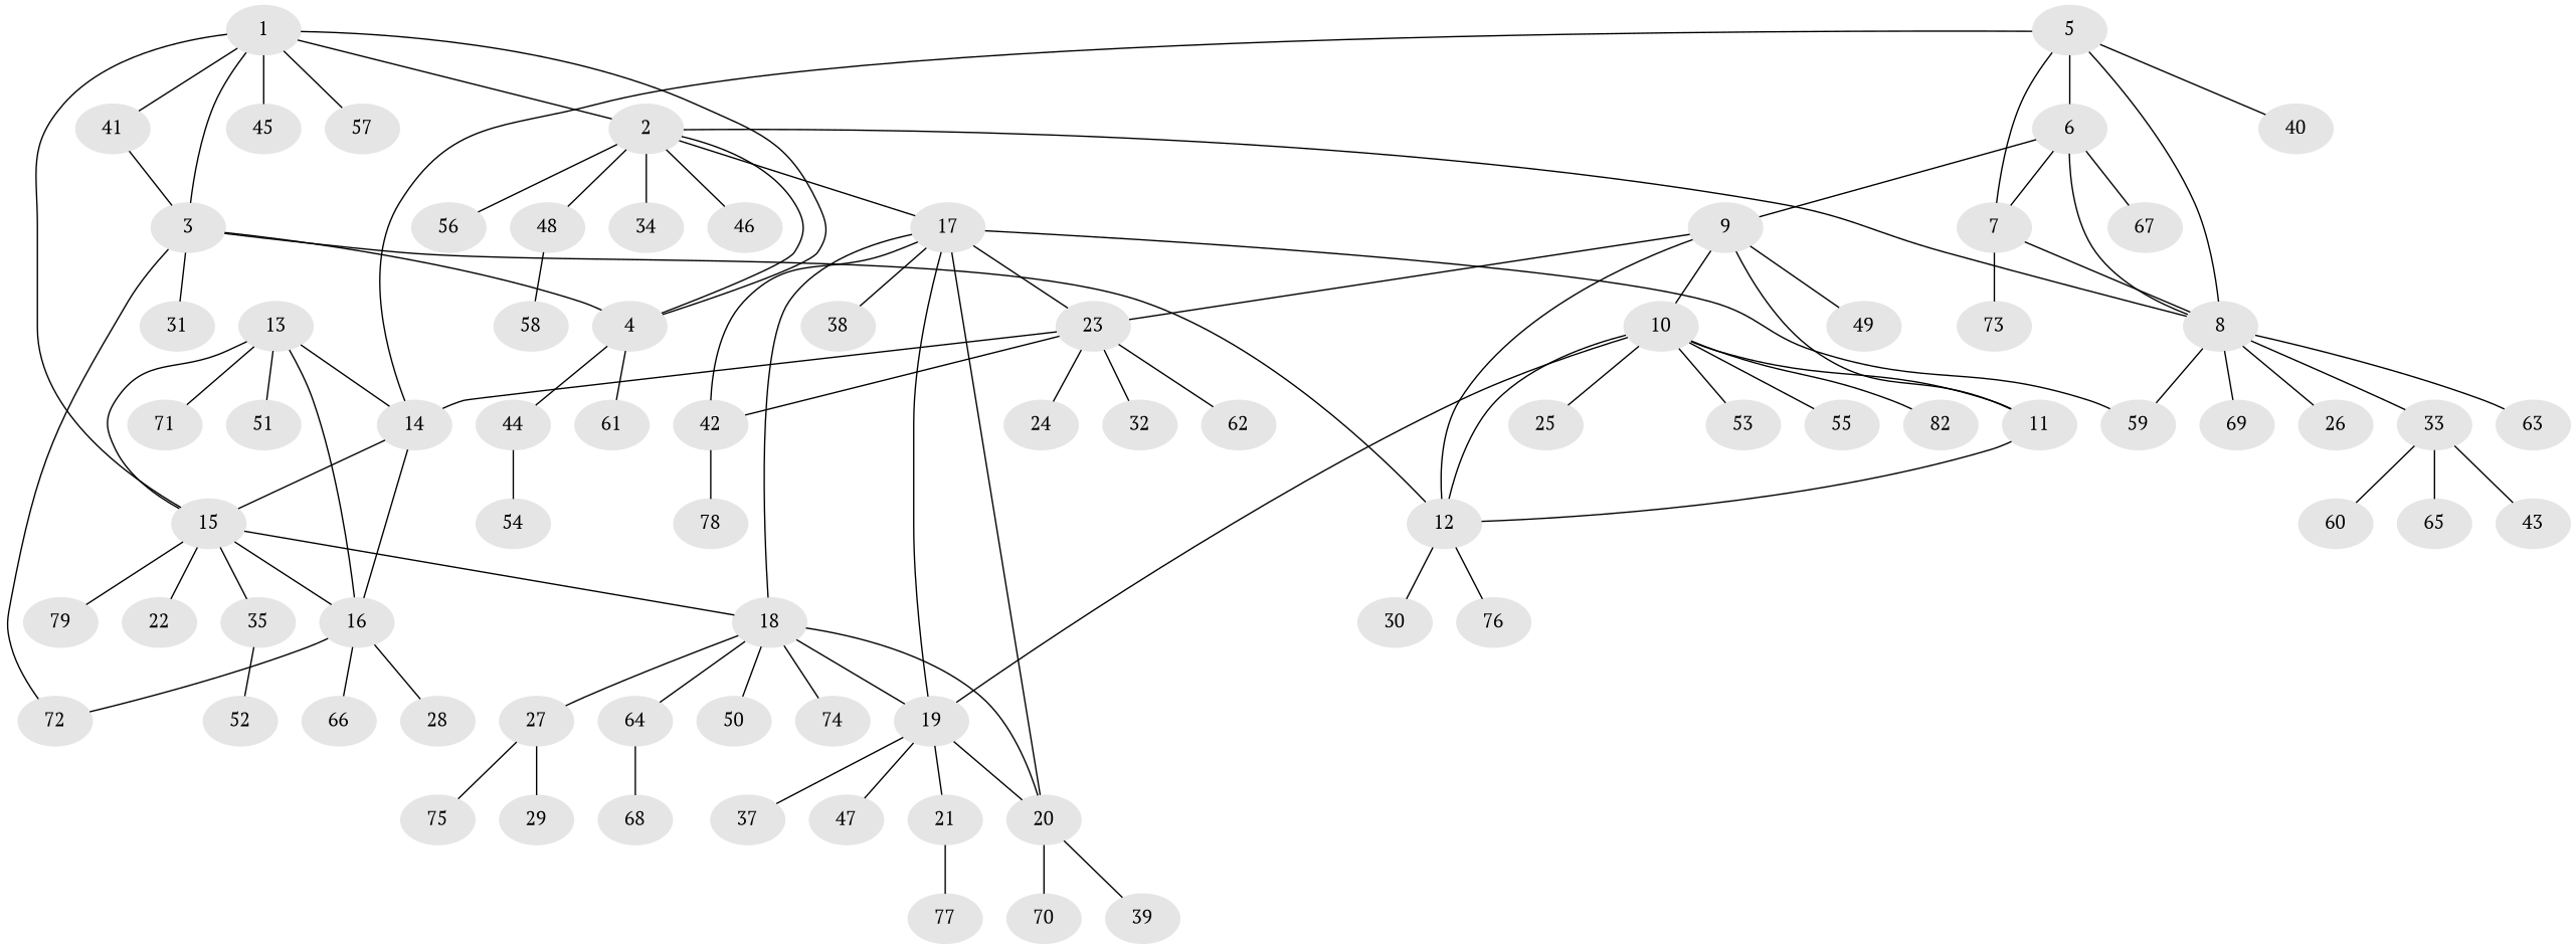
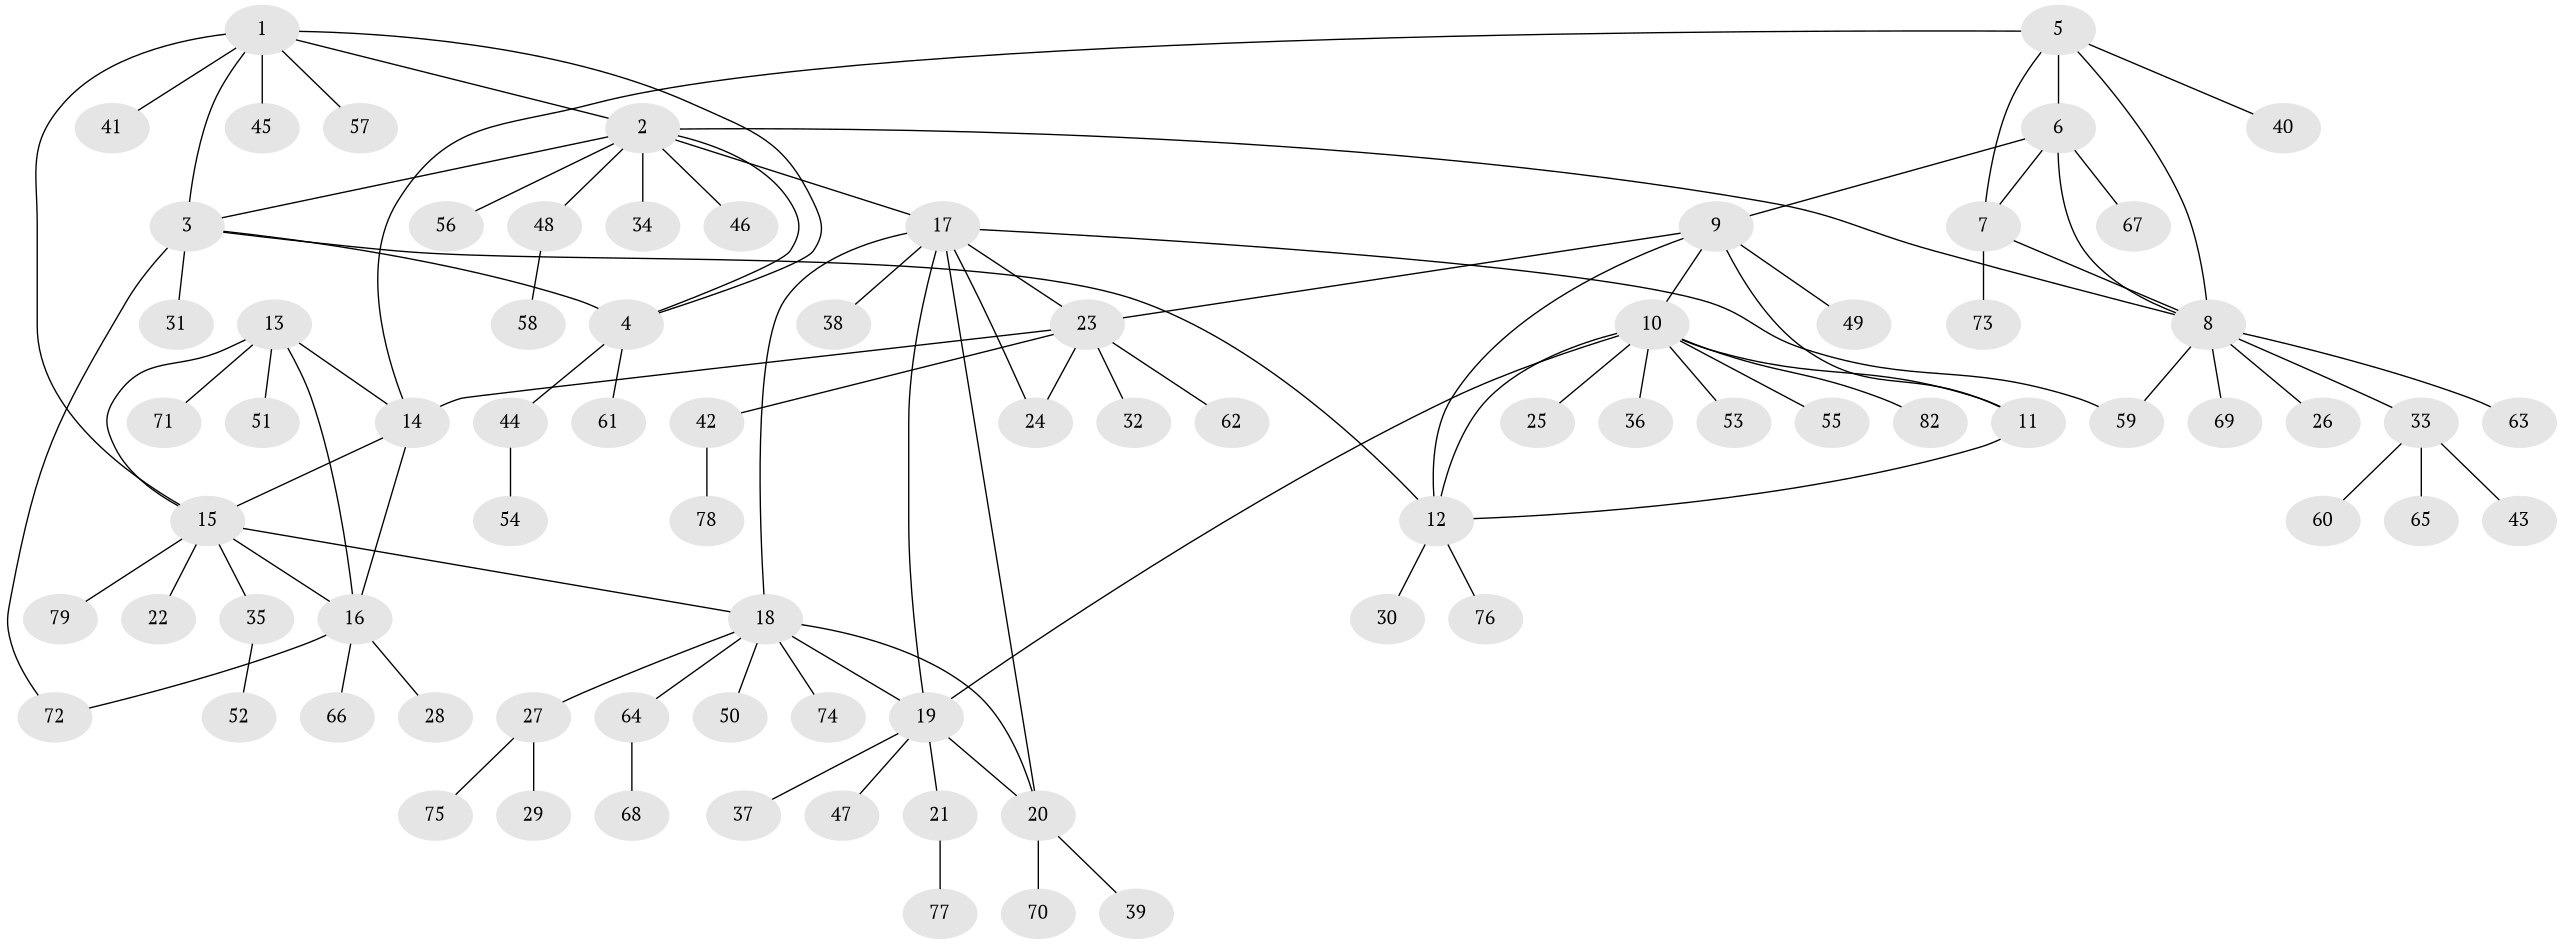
  graph {
    fontname="PT Serif"
    node [color=gray90 fontname="PT Serif" style=filled]
    edge [fontname="PT Serif"]
    1
    2
    3
    4
    15
    41
    45
    57
    8
    17
    34
    46
    48
    56
    12
    31
    72
    44
    61
    16
    18
    22
    35
    79
    26
    33
    59
    63
    69
    23
    19
    20
    24
    38
    58
    30
    76
    54
    5
    6
    7
    14
    40
    9
    67
    73
    10
    11
    49
    43
    60
    65
    25
+   36
    53
    55
    n57 [label=82]
    32
    42
    62
    21
    37
    47
    13
    51
    71
    28
    66
    27
    50
    64
    74
    52
    39
    70
    29
    75
    68
    77
    78
    1 -- 2
    1 -- 3
    1 -- 4
    1 -- 15
    1 -- 41
    1 -- 45
    1 -- 57
-   41 -- 3
+   2 -- 3
    2 -- 4
    2 -- 8
    2 -- 17
    2 -- 34
    2 -- 46
    2 -- 48
    2 -- 56
    3 -- 4
    3 -- 12
    3 -- 31
    3 -- 72
    4 -- 44
    4 -- 61
    15 -- 16
    15 -- 18
    15 -- 22
    15 -- 35
    15 -- 79
    8 -- 26
    8 -- 33
    8 -- 59
    8 -- 63
    8 -- 69
    17 -- 18
    17 -- 59
    17 -- 23
    17 -- 19
    17 -- 20
-   17 -- 42
+   17 -- 24
    17 -- 38
    48 -- 58
    12 -- 30
    12 -- 76
    44 -- 54
    16 -- 72
    16 -- 28
    16 -- 66
    18 -- 19
    18 -- 20
    18 -- 27
    18 -- 50
    18 -- 64
    18 -- 74
    35 -- 52
    33 -- 43
    33 -- 60
    33 -- 65
    23 -- 24
    23 -- 14
    23 -- 32
    23 -- 42
    23 -- 62
    19 -- 20
    19 -- 21
    19 -- 37
    19 -- 47
    20 -- 39
    20 -- 70
    5 -- 8
    5 -- 6
    5 -- 7
    5 -- 14
    5 -- 40
    6 -- 8
    6 -- 7
    6 -- 9
    6 -- 67
    7 -- 8
    7 -- 73
    14 -- 15
    14 -- 16
    9 -- 12
    9 -- 23
    9 -- 10
    9 -- 11
    9 -- 49
    10 -- 12
    10 -- 19
    10 -- 11
    10 -- 25
+   10 -- 36
    10 -- 53
    10 -- 55
    10 -- n57
    11 -- 12
    42 -- 78
    21 -- 77
    13 -- 15
    13 -- 16
    13 -- 14
    13 -- 51
    13 -- 71
    27 -- 29
    27 -- 75
    64 -- 68
  }
